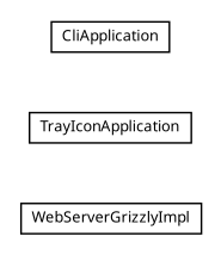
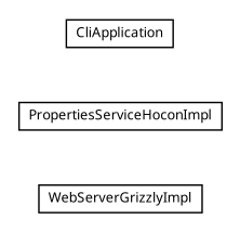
  digraph {
    nodesep=0.25
    ranksep=0.5
    rankdir=LR
    node [fontcolor=black fontname="Trebuchet MS" fontsize=9.0 shape=plaintext]
    n1 [label=<<table title="org.maxur.perfmodel.backend.service.impl.WebServerGrizzlyImpl" border="0" cellborder="1" cellspacing="0" cellpadding="2" port="p" href="./WebServerGrizzlyImpl.html"> 		<tr><td><table border="0" cellspacing="0" cellpadding="1"> <tr><td align="center" balign="center"><font face="Trebuchet MS"> WebServerGrizzlyImpl </font></td></tr> 		</table></td></tr> 		</table>>]
-   n2 [label=<<table title="org.maxur.perfmodel.backend.service.impl.TrayIconApplication" border="0" cellborder="1" cellspacing="0" cellpadding="2" port="p" href="./TrayIconApplication.html"> 		<tr><td><table border="0" cellspacing="0" cellpadding="1"> <tr><td align="center" balign="center"><font face="Trebuchet MS"> TrayIconApplication </font></td></tr> 		</table></td></tr> 		</table>>]
+   n3 [label=<<table title="org.maxur.perfmodel.backend.service.impl.PropertiesServiceHoconImpl" border="0" cellborder="1" cellspacing="0" cellpadding="2" port="p" href="./PropertiesServiceHoconImpl.html"> 		<tr><td><table border="0" cellspacing="0" cellpadding="1"> <tr><td align="center" balign="center"><font face="Trebuchet MS"> PropertiesServiceHoconImpl </font></td></tr> 		</table></td></tr> 		</table>>]
    n4 [label=<<table title="org.maxur.perfmodel.backend.service.impl.CliApplication" border="0" cellborder="1" cellspacing="0" cellpadding="2" port="p" href="./CliApplication.html"> 		<tr><td><table border="0" cellspacing="0" cellpadding="1"> <tr><td align="center" balign="center"><font face="Trebuchet MS"> CliApplication </font></td></tr> 		</table></td></tr> 		</table>>]
  }
